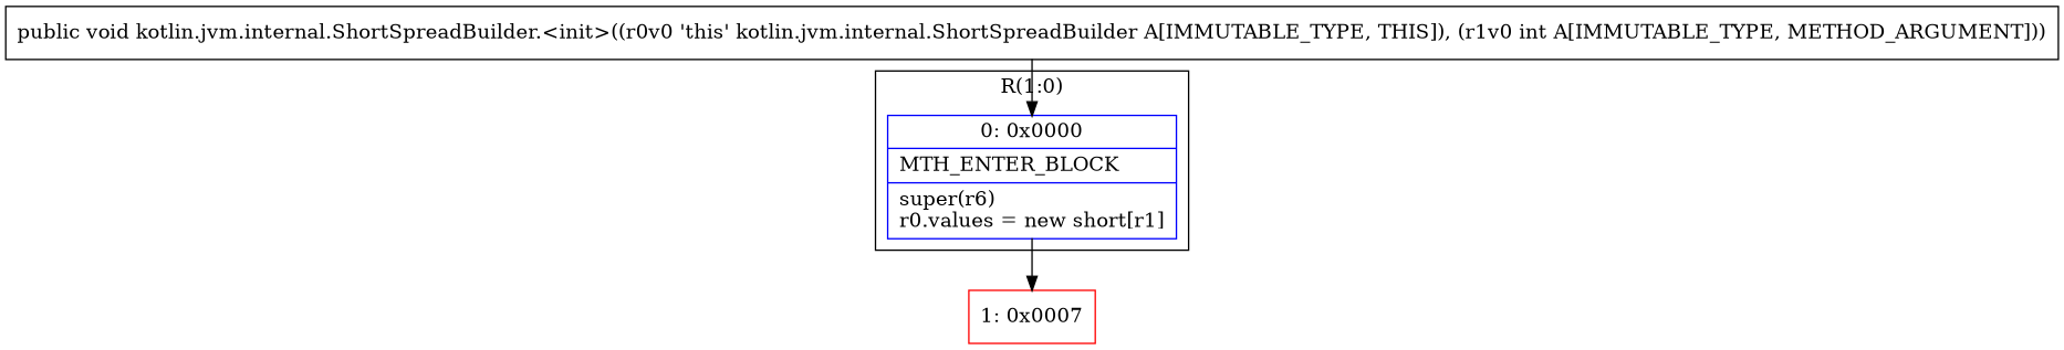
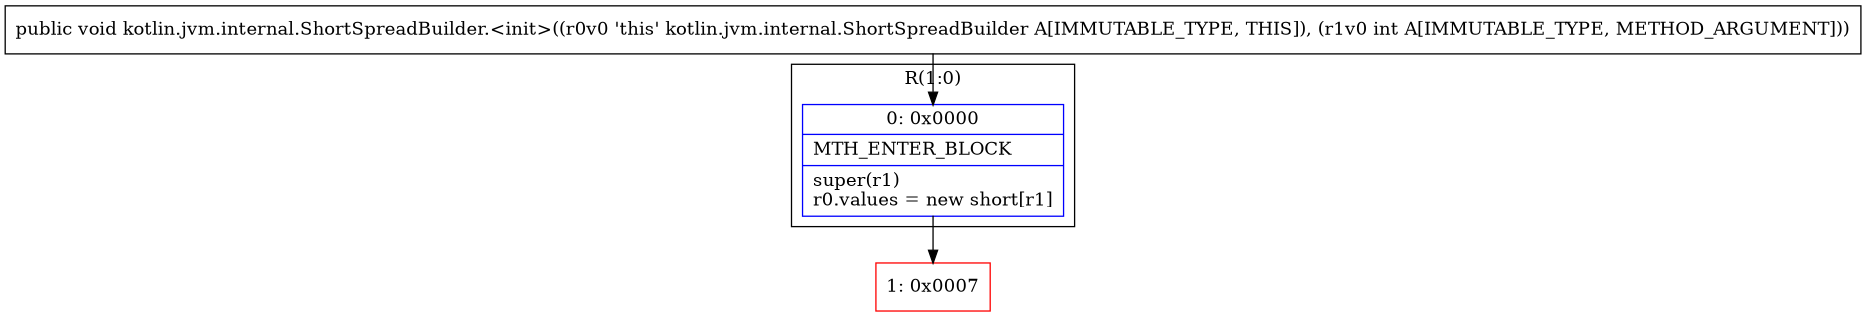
  digraph {
    node [shape=record]
-   n1 [color=blue label="{0\:\ 0x0000|MTH_ENTER_BLOCK\l|super(r6)\lr0.values = new short[r1]\l}"]
+   n1 [color=blue label="{0\:\ 0x0000|MTH_ENTER_BLOCK\l|super(r1)\lr0.values = new short[r1]\l}"]
    n2 [color=red label="{1\:\ 0x0007}"]
    n3 [label="{public void kotlin.jvm.internal.ShortSpreadBuilder.\<init\>((r0v0 'this' kotlin.jvm.internal.ShortSpreadBuilder A[IMMUTABLE_TYPE, THIS]), (r1v0 int A[IMMUTABLE_TYPE, METHOD_ARGUMENT])) }"]
    subgraph cluster_1 {
      label="R(1:0)"
      n1
    }
    n1 -> n2
    n3 -> n1
  }
